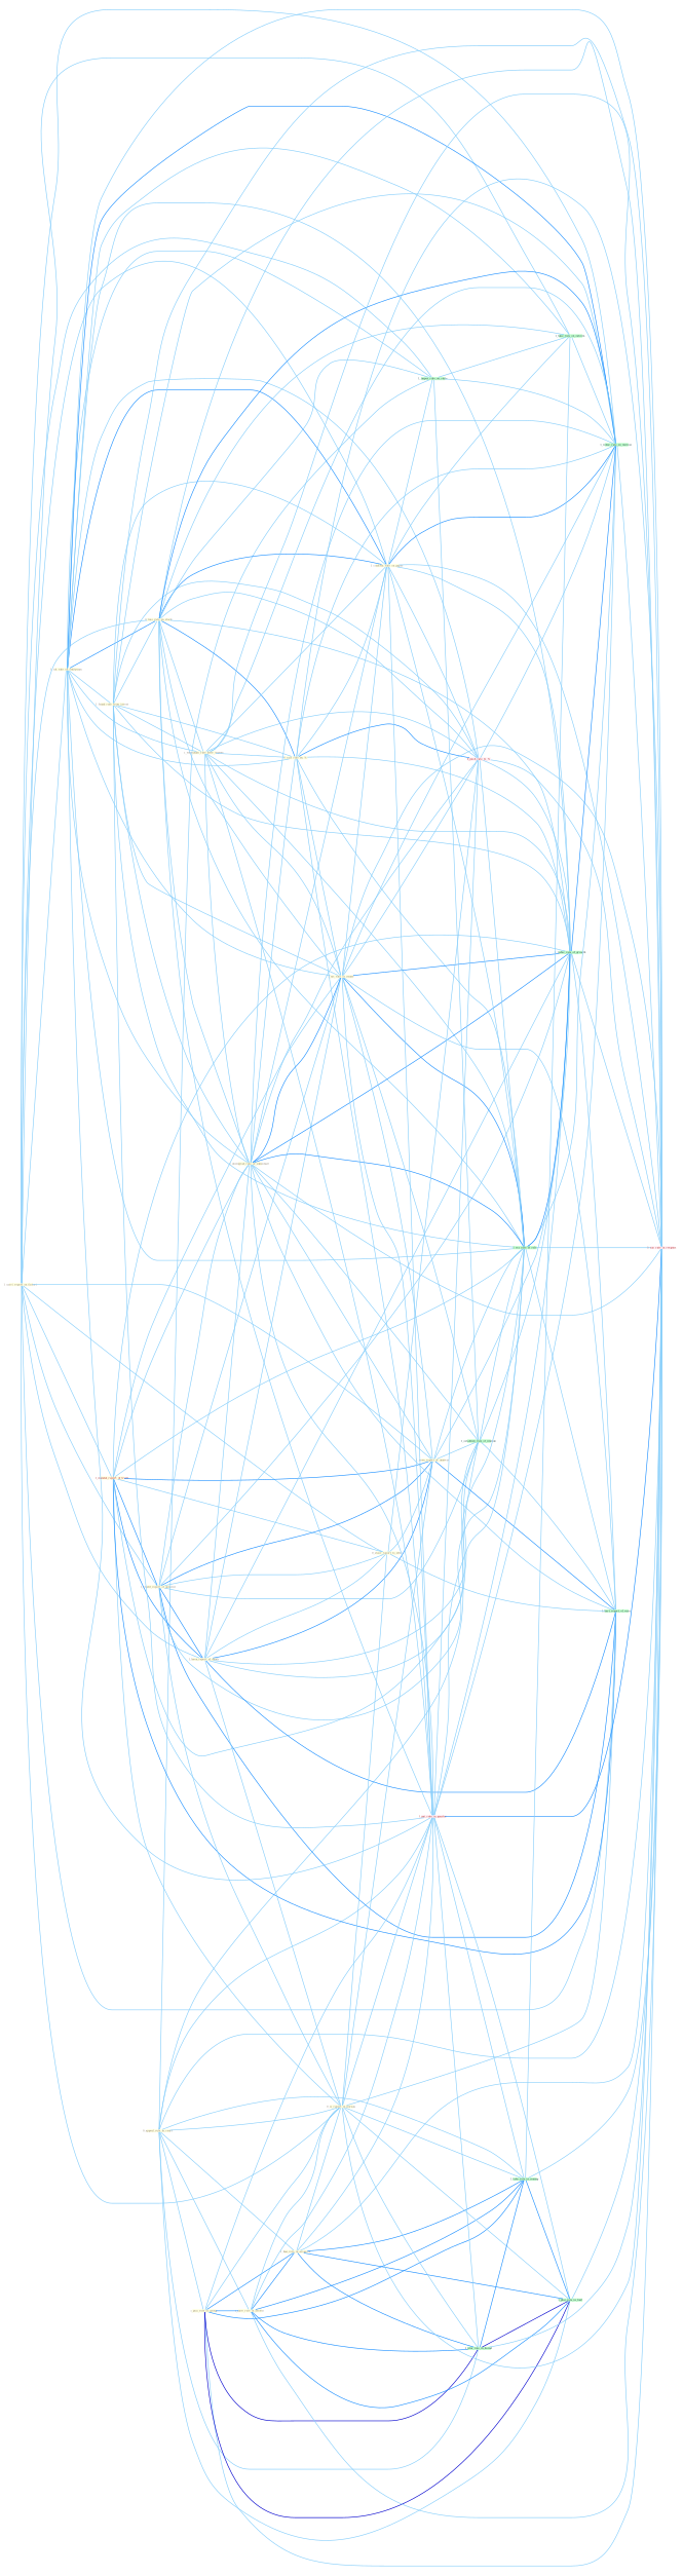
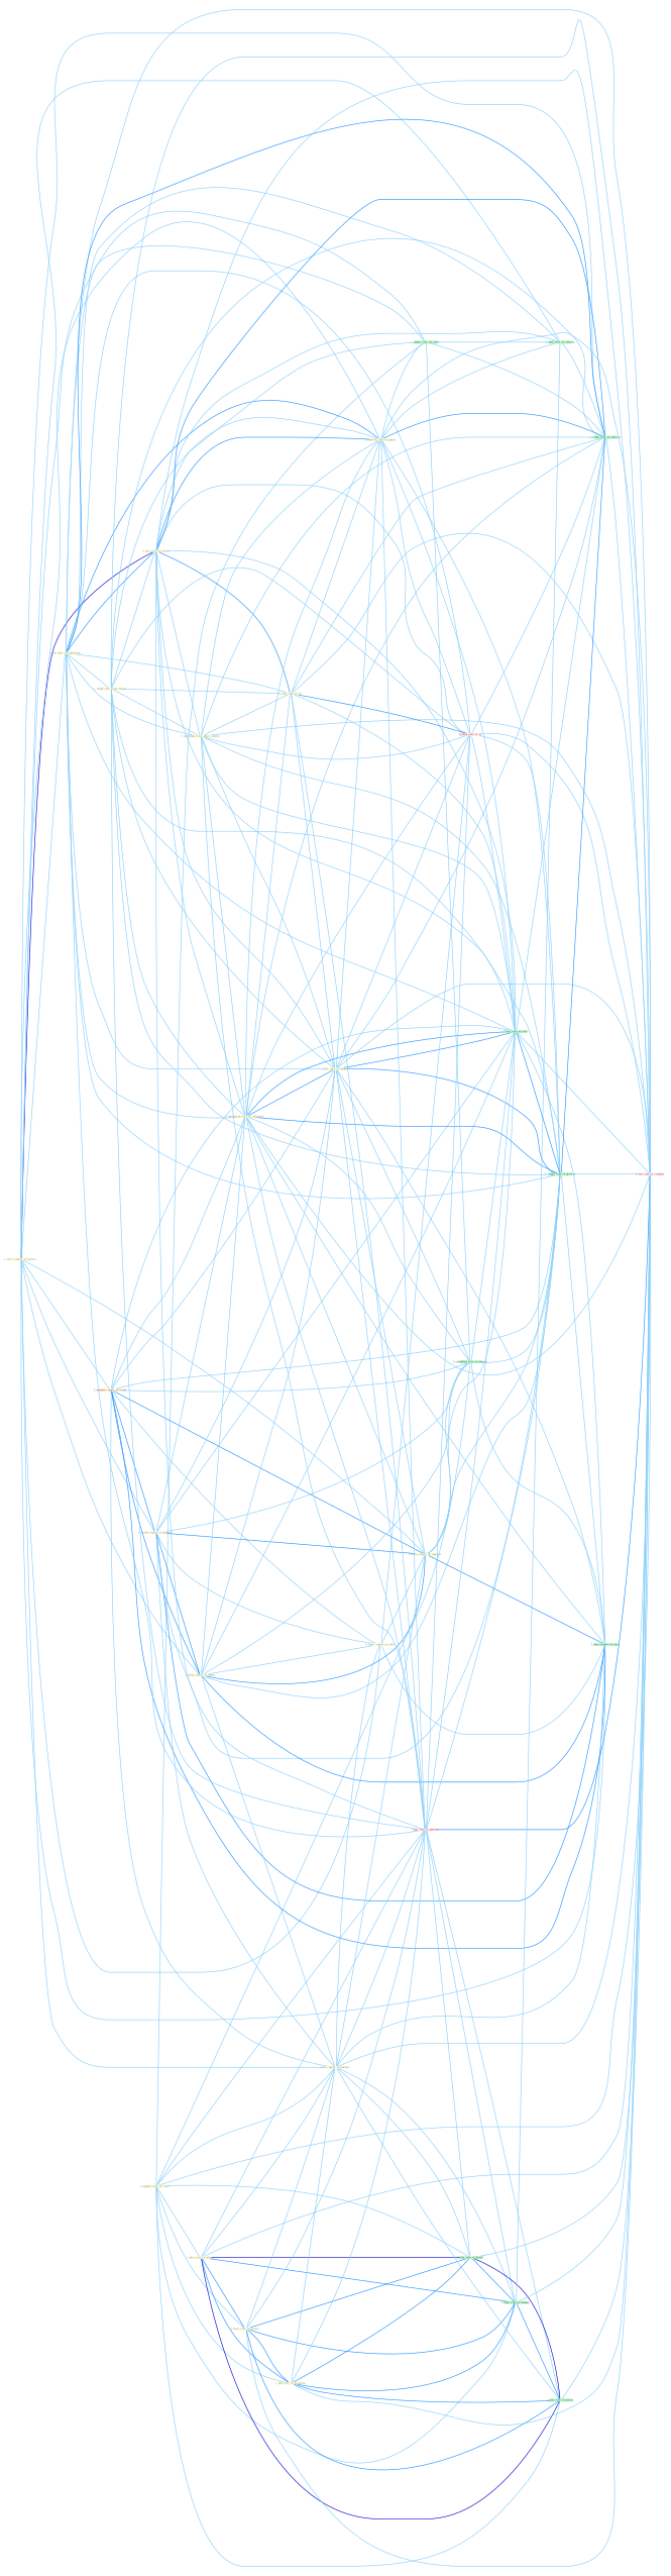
  graph {
    rankdir=LR
    node [color="#ffffe0" fixedsize=true fontcolor="#8b7d6b" fontsize=4 shape=polygon style=filled]
    edge [color="#87cefa" w=1]
    "1_carri_report_on_factori " [height=.06 width=.5]
    "0_appeal_rule_in_court " [height=.06 width=.5]
    "1_mandat_report_of_trade " [fontcolor="#b22222" height=.06 width=.5]
    "1_credit_report_of_genocid " [height=.06 width=.5]
    "1_been_report_of_death " [height=.06 width=.5]
    "1_plai_role_in_group " [height=.06 width=.5]
    "1_cut_rate_on_entitynam " [height=.06 width=.5]
    "1_found_rate_from_invest " [height=.06 width=.5]
    n9 [height=.06 label="3_rais_rate_on_stock" width=.5]
    "1_have_role_in_assess " [height=.06 width=.5]
    "1_ban_role_in_assassin " [height=.06 width=.5]
    "1_entitynam_rate_after_expens " [height=.06 width=.5]
    "1_downgrad_rate_of_subsidiari " [height=.06 width=.5]
    "0_rais_rate_by_% " [height=.06 width=.5]
    "1_hit_rate_of_leader " [height=.06 width=.5]
    "1_confirm_rate_on_paper " [height=.06 width=.5]
    "0_is_report_in_bureau " [height=.06 width=.5]
    "0_steer_report_to_offic " [height=.06 width=.5]
    "1_seen_report_of_unawar " [height=.06 width=.5]
    "0_pai_rate_in_quarter " [color="#fff0f5" fontcolor="#b22222" height=.06 width=.5]
    "0_push_rate_to_% " [color="#fff0f5" fontcolor="#b22222" height=.06 width=.5]
    "0_eas_rate_in_respons " [color="#fff0f5" fontcolor="#b22222" height=.06 width=.5]
    "1_impos_rule_on_state " [color="#BDFCC9" fontcolor="#2f4f4f" height=.06 width=.5]
    "1_take_risk_on_outcom " [color="#BDFCC9" fontcolor="#2f4f4f" height=.06 width=.5]
    "1_reduc_rate_on_million " [color="#BDFCC9" fontcolor="#2f4f4f" height=.06 width=.5]
    "1_hurt_report_of_earn " [color="#BDFCC9" fontcolor="#2f4f4f" height=.06 width=.5]
    "1_plai_role_in_decad " [color="#BDFCC9" fontcolor="#2f4f4f" height=.06 width=.5]
    "1_take_role_in_manag " [color="#BDFCC9" fontcolor="#2f4f4f" height=.06 width=.5]
    "1_establish_rule_of_immun " [color="#BDFCC9" fontcolor="#2f4f4f" height=.06 width=.5]
-   "1_plai_role_in_declin " [color="#BDFCC9" fontcolor="#2f4f4f" height=.06 width=.5 label="1_plai_role_in_hurt"]
+   "1_plai_role_in_declin " [color="#BDFCC9" fontcolor="#2f4f4f" height=.06 width=.5]
    n31 [color="#BDFCC9" fontcolor="#2f4f4f" height=.06 label="1_wa_rate_of_role" width=.5]
    "1_reduc_rate_of_growth " [color="#BDFCC9" fontcolor="#2f4f4f" height=.06 width=.5]
    subgraph sub_1 {
      "1_carri_report_on_factori "
      "0_appeal_rule_in_court "
      "1_mandat_report_of_trade "
      "1_credit_report_of_genocid "
      "1_been_report_of_death "
      "1_plai_role_in_group "
      "1_cut_rate_on_entitynam "
      "1_found_rate_from_invest "
      n9
      "1_have_role_in_assess "
      "1_ban_role_in_assassin "
      "1_entitynam_rate_after_expens "
      "1_downgrad_rate_of_subsidiari "
      "0_rais_rate_by_% "
      "1_hit_rate_of_leader "
      "1_confirm_rate_on_paper "
      "0_is_report_in_bureau "
      "0_steer_report_to_offic "
      "1_seen_report_of_unawar "
    }
    subgraph sub_2 {
      "0_pai_rate_in_quarter "
      "0_push_rate_to_% "
      "0_eas_rate_in_respons "
    }
    "1_carri_report_on_factori " -- "1_mandat_report_of_trade "
    "1_carri_report_on_factori " -- "1_credit_report_of_genocid "
    "1_carri_report_on_factori " -- "1_been_report_of_death "
    "1_carri_report_on_factori " -- "1_cut_rate_on_entitynam "
-   "1_carri_report_on_factori " -- n9
+   "1_carri_report_on_factori " -- n9 [color="#0000cd"]
    "1_carri_report_on_factori " -- "1_confirm_rate_on_paper "
    "1_carri_report_on_factori " -- "0_is_report_in_bureau "
    "1_carri_report_on_factori " -- "0_steer_report_to_offic "
    "1_carri_report_on_factori " -- "1_seen_report_of_unawar "
    "1_carri_report_on_factori " -- "1_impos_rule_on_state "
    "1_carri_report_on_factori " -- "1_take_risk_on_outcom "
    "1_carri_report_on_factori " -- "1_reduc_rate_on_million "
    "1_carri_report_on_factori " -- "1_hurt_report_of_earn "
    "0_appeal_rule_in_court " -- "1_plai_role_in_group "
    "0_appeal_rule_in_court " -- "1_have_role_in_assess "
    "0_appeal_rule_in_court " -- "1_ban_role_in_assassin "
    "0_appeal_rule_in_court " -- "0_is_report_in_bureau "
    "0_appeal_rule_in_court " -- "0_pai_rate_in_quarter "
    "0_appeal_rule_in_court " -- "0_eas_rate_in_respons "
    "0_appeal_rule_in_court " -- "1_impos_rule_on_state "
    "0_appeal_rule_in_court " -- "1_plai_role_in_decad "
    "0_appeal_rule_in_court " -- "1_take_role_in_manag "
    "0_appeal_rule_in_court " -- "1_establish_rule_of_immun "
    "0_appeal_rule_in_court " -- "1_plai_role_in_declin "
    "1_mandat_report_of_trade " -- "1_credit_report_of_genocid " [color="#1e90ff" w=2]
    "1_mandat_report_of_trade " -- "1_been_report_of_death " [color="#1e90ff" w=2]
    "1_mandat_report_of_trade " -- "1_downgrad_rate_of_subsidiari "
    "1_mandat_report_of_trade " -- "1_hit_rate_of_leader "
    "1_mandat_report_of_trade " -- "0_is_report_in_bureau "
    "1_mandat_report_of_trade " -- "0_steer_report_to_offic "
    "1_mandat_report_of_trade " -- "1_seen_report_of_unawar " [color="#1e90ff" w=2]
    "1_mandat_report_of_trade " -- "1_hurt_report_of_earn " [color="#1e90ff" w=2]
    "1_mandat_report_of_trade " -- "1_establish_rule_of_immun "
    "1_mandat_report_of_trade " -- n31
    "1_mandat_report_of_trade " -- "1_reduc_rate_of_growth "
    "1_credit_report_of_genocid " -- "1_been_report_of_death " [color="#1e90ff" w=2]
    "1_credit_report_of_genocid " -- "1_downgrad_rate_of_subsidiari "
    "1_credit_report_of_genocid " -- "1_hit_rate_of_leader "
    "1_credit_report_of_genocid " -- "0_is_report_in_bureau "
    "1_credit_report_of_genocid " -- "0_steer_report_to_offic "
    "1_credit_report_of_genocid " -- "1_seen_report_of_unawar " [color="#1e90ff" w=2]
    "1_credit_report_of_genocid " -- "1_hurt_report_of_earn " [color="#1e90ff" w=2]
    "1_credit_report_of_genocid " -- "1_establish_rule_of_immun "
    "1_credit_report_of_genocid " -- n31
    "1_credit_report_of_genocid " -- "1_reduc_rate_of_growth "
    "1_been_report_of_death " -- "1_downgrad_rate_of_subsidiari "
    "1_been_report_of_death " -- "1_hit_rate_of_leader "
    "1_been_report_of_death " -- "0_is_report_in_bureau "
    "1_been_report_of_death " -- "0_steer_report_to_offic "
    "1_been_report_of_death " -- "1_seen_report_of_unawar " [color="#1e90ff" w=2]
    "1_been_report_of_death " -- "1_hurt_report_of_earn " [color="#1e90ff" w=2]
    "1_been_report_of_death " -- "1_establish_rule_of_immun "
    "1_been_report_of_death " -- n31
    "1_been_report_of_death " -- "1_reduc_rate_of_growth "
    "1_plai_role_in_group " -- "1_have_role_in_assess " [color="#1e90ff" w=2]
    "1_plai_role_in_group " -- "1_ban_role_in_assassin " [color="#1e90ff" w=2]
    "1_plai_role_in_group " -- "0_is_report_in_bureau "
    "1_plai_role_in_group " -- "0_pai_rate_in_quarter "
    "1_plai_role_in_group " -- "0_eas_rate_in_respons "
    "1_plai_role_in_group " -- "1_plai_role_in_decad " [color="#0000cd" w=3]
    "1_plai_role_in_group " -- "1_take_role_in_manag " [color="#1e90ff" w=2]
    "1_plai_role_in_group " -- "1_plai_role_in_declin " [color="#0000cd" w=3]
    "1_cut_rate_on_entitynam " -- "1_found_rate_from_invest "
    "1_cut_rate_on_entitynam " -- n9 [color="#1e90ff" w=2]
    "1_cut_rate_on_entitynam " -- "1_entitynam_rate_after_expens "
    "1_cut_rate_on_entitynam " -- "1_downgrad_rate_of_subsidiari "
    "1_cut_rate_on_entitynam " -- "0_rais_rate_by_% "
    "1_cut_rate_on_entitynam " -- "1_hit_rate_of_leader "
    "1_cut_rate_on_entitynam " -- "1_confirm_rate_on_paper " [color="#1e90ff" w=2]
    "1_cut_rate_on_entitynam " -- "0_pai_rate_in_quarter "
    "1_cut_rate_on_entitynam " -- "0_push_rate_to_% "
    "1_cut_rate_on_entitynam " -- "0_eas_rate_in_respons "
    "1_cut_rate_on_entitynam " -- "1_impos_rule_on_state "
    "1_cut_rate_on_entitynam " -- "1_take_risk_on_outcom "
    "1_cut_rate_on_entitynam " -- "1_reduc_rate_on_million " [color="#1e90ff" w=2]
    "1_cut_rate_on_entitynam " -- n31
    "1_cut_rate_on_entitynam " -- "1_reduc_rate_of_growth "
    "1_found_rate_from_invest " -- n9
    "1_found_rate_from_invest " -- "1_entitynam_rate_after_expens "
    "1_found_rate_from_invest " -- "1_downgrad_rate_of_subsidiari "
    "1_found_rate_from_invest " -- "0_rais_rate_by_% "
    "1_found_rate_from_invest " -- "1_hit_rate_of_leader "
    "1_found_rate_from_invest " -- "1_confirm_rate_on_paper "
    "1_found_rate_from_invest " -- "0_pai_rate_in_quarter "
    "1_found_rate_from_invest " -- "0_push_rate_to_% "
    "1_found_rate_from_invest " -- "0_eas_rate_in_respons "
    "1_found_rate_from_invest " -- "1_reduc_rate_on_million "
    "1_found_rate_from_invest " -- n31
    "1_found_rate_from_invest " -- "1_reduc_rate_of_growth "
    n9 -- "1_entitynam_rate_after_expens "
    n9 -- "1_downgrad_rate_of_subsidiari "
    n9 -- "0_rais_rate_by_% " [color="#1e90ff" w=2]
    n9 -- "1_hit_rate_of_leader "
    n9 -- "1_confirm_rate_on_paper " [color="#1e90ff" w=2]
    n9 -- "0_pai_rate_in_quarter "
    n9 -- "0_push_rate_to_% "
    n9 -- "0_eas_rate_in_respons "
    n9 -- "1_impos_rule_on_state "
    n9 -- "1_take_risk_on_outcom "
    n9 -- "1_reduc_rate_on_million " [color="#1e90ff" w=2]
    n9 -- n31
    n9 -- "1_reduc_rate_of_growth "
    "1_have_role_in_assess " -- "1_ban_role_in_assassin " [color="#1e90ff" w=2]
    "1_have_role_in_assess " -- "0_is_report_in_bureau "
    "1_have_role_in_assess " -- "0_pai_rate_in_quarter "
    "1_have_role_in_assess " -- "0_eas_rate_in_respons "
    "1_have_role_in_assess " -- "1_plai_role_in_decad " [color="#1e90ff" w=2]
    "1_have_role_in_assess " -- "1_take_role_in_manag " [color="#1e90ff" w=2]
    "1_have_role_in_assess " -- "1_plai_role_in_declin " [color="#1e90ff" w=2]
    "1_ban_role_in_assassin " -- "0_is_report_in_bureau "
    "1_ban_role_in_assassin " -- "0_pai_rate_in_quarter "
    "1_ban_role_in_assassin " -- "0_eas_rate_in_respons "
    "1_ban_role_in_assassin " -- "1_plai_role_in_decad " [color="#1e90ff" w=2]
    "1_ban_role_in_assassin " -- "1_take_role_in_manag " [color="#1e90ff" w=2]
    "1_ban_role_in_assassin " -- "1_plai_role_in_declin " [color="#1e90ff" w=2]
    "1_entitynam_rate_after_expens " -- "1_downgrad_rate_of_subsidiari "
    "1_entitynam_rate_after_expens " -- "0_rais_rate_by_% "
    "1_entitynam_rate_after_expens " -- "1_hit_rate_of_leader "
    "1_entitynam_rate_after_expens " -- "1_confirm_rate_on_paper "
    "1_entitynam_rate_after_expens " -- "0_pai_rate_in_quarter "
    "1_entitynam_rate_after_expens " -- "0_push_rate_to_% "
    "1_entitynam_rate_after_expens " -- "0_eas_rate_in_respons "
    "1_entitynam_rate_after_expens " -- "1_reduc_rate_on_million "
    "1_entitynam_rate_after_expens " -- n31
    "1_entitynam_rate_after_expens " -- "1_reduc_rate_of_growth "
    "1_downgrad_rate_of_subsidiari " -- "0_rais_rate_by_% "
    "1_downgrad_rate_of_subsidiari " -- "1_hit_rate_of_leader " [color="#1e90ff" w=2]
    "1_downgrad_rate_of_subsidiari " -- "1_confirm_rate_on_paper "
    "1_downgrad_rate_of_subsidiari " -- "1_seen_report_of_unawar "
    "1_downgrad_rate_of_subsidiari " -- "0_pai_rate_in_quarter "
    "1_downgrad_rate_of_subsidiari " -- "0_push_rate_to_% "
    "1_downgrad_rate_of_subsidiari " -- "0_eas_rate_in_respons "
    "1_downgrad_rate_of_subsidiari " -- "1_reduc_rate_on_million "
    "1_downgrad_rate_of_subsidiari " -- "1_hurt_report_of_earn "
    "1_downgrad_rate_of_subsidiari " -- "1_establish_rule_of_immun "
    "1_downgrad_rate_of_subsidiari " -- n31 [color="#1e90ff" w=2]
    "1_downgrad_rate_of_subsidiari " -- "1_reduc_rate_of_growth " [color="#1e90ff" w=2]
    "0_rais_rate_by_% " -- "1_hit_rate_of_leader "
    "0_rais_rate_by_% " -- "1_confirm_rate_on_paper "
    "0_rais_rate_by_% " -- "0_pai_rate_in_quarter "
    "0_rais_rate_by_% " -- "0_push_rate_to_% " [color="#1e90ff" w=2]
    "0_rais_rate_by_% " -- "0_eas_rate_in_respons "
    "0_rais_rate_by_% " -- "1_reduc_rate_on_million "
    "0_rais_rate_by_% " -- n31
-   "0_rais_rate_by_% " -- "1_reduc_rate_of_growth "
    "1_hit_rate_of_leader " -- "1_confirm_rate_on_paper "
    "1_hit_rate_of_leader " -- "1_seen_report_of_unawar "
    "1_hit_rate_of_leader " -- "0_pai_rate_in_quarter "
    "1_hit_rate_of_leader " -- "0_push_rate_to_% "
    "1_hit_rate_of_leader " -- "0_eas_rate_in_respons "
    "1_hit_rate_of_leader " -- "1_reduc_rate_on_million "
    "1_hit_rate_of_leader " -- "1_hurt_report_of_earn "
    "1_hit_rate_of_leader " -- "1_establish_rule_of_immun "
    "1_hit_rate_of_leader " -- n31 [color="#1e90ff" w=2]
    "1_hit_rate_of_leader " -- "1_reduc_rate_of_growth " [color="#1e90ff" w=2]
    "1_confirm_rate_on_paper " -- "0_pai_rate_in_quarter "
    "1_confirm_rate_on_paper " -- "0_push_rate_to_% "
    "1_confirm_rate_on_paper " -- "0_eas_rate_in_respons "
    "1_confirm_rate_on_paper " -- "1_impos_rule_on_state "
    "1_confirm_rate_on_paper " -- "1_take_risk_on_outcom "
    "1_confirm_rate_on_paper " -- "1_reduc_rate_on_million " [color="#1e90ff" w=2]
    "1_confirm_rate_on_paper " -- n31
    "1_confirm_rate_on_paper " -- "1_reduc_rate_of_growth "
    "0_is_report_in_bureau " -- "0_steer_report_to_offic "
    "0_is_report_in_bureau " -- "1_seen_report_of_unawar "
    "0_is_report_in_bureau " -- "0_pai_rate_in_quarter "
    "0_is_report_in_bureau " -- "0_eas_rate_in_respons "
    "0_is_report_in_bureau " -- "1_hurt_report_of_earn "
    "0_is_report_in_bureau " -- "1_plai_role_in_decad "
    "0_is_report_in_bureau " -- "1_take_role_in_manag "
    "0_is_report_in_bureau " -- "1_plai_role_in_declin "
    "0_steer_report_to_offic " -- "1_seen_report_of_unawar "
    "0_steer_report_to_offic " -- "0_push_rate_to_% "
    "0_steer_report_to_offic " -- "1_hurt_report_of_earn "
    "1_seen_report_of_unawar " -- "1_hurt_report_of_earn " [color="#1e90ff" w=2]
    "1_seen_report_of_unawar " -- "1_establish_rule_of_immun "
    "1_seen_report_of_unawar " -- n31
    "1_seen_report_of_unawar " -- "1_reduc_rate_of_growth "
    "0_pai_rate_in_quarter " -- "0_push_rate_to_% "
    "0_pai_rate_in_quarter " -- "0_eas_rate_in_respons " [color="#1e90ff" w=2]
-   "0_pai_rate_in_quarter " -- "1_reduc_rate_on_million "
    "0_pai_rate_in_quarter " -- "1_plai_role_in_decad "
    "0_pai_rate_in_quarter " -- "1_take_role_in_manag "
    "0_pai_rate_in_quarter " -- "1_plai_role_in_declin "
    "0_pai_rate_in_quarter " -- n31
    "0_pai_rate_in_quarter " -- "1_reduc_rate_of_growth "
    "0_push_rate_to_% " -- "0_eas_rate_in_respons "
    "0_push_rate_to_% " -- "1_reduc_rate_on_million "
    "0_push_rate_to_% " -- n31
    "0_push_rate_to_% " -- "1_reduc_rate_of_growth "
    "1_impos_rule_on_state " -- "1_take_risk_on_outcom "
    "1_impos_rule_on_state " -- "1_reduc_rate_on_million "
    "1_impos_rule_on_state " -- "1_establish_rule_of_immun "
    "1_take_risk_on_outcom " -- "1_reduc_rate_on_million "
    "1_reduc_rate_on_million " -- "0_eas_rate_in_respons "
    "1_plai_role_in_decad " -- "0_eas_rate_in_respons "
    "1_plai_role_in_decad " -- "1_take_role_in_manag " [color="#1e90ff" w=2]
    "1_plai_role_in_decad " -- "1_plai_role_in_declin " [color="#0000cd" w=3]
    "1_take_role_in_manag " -- "0_eas_rate_in_respons "
    "1_take_role_in_manag " -- "1_take_risk_on_outcom "
    "1_take_role_in_manag " -- "1_plai_role_in_declin " [color="#1e90ff" w=2]
    "1_establish_rule_of_immun " -- "1_hurt_report_of_earn "
    "1_establish_rule_of_immun " -- n31
    "1_establish_rule_of_immun " -- "1_reduc_rate_of_growth "
    "1_plai_role_in_declin " -- "0_eas_rate_in_respons "
    n31 -- "0_eas_rate_in_respons "
    n31 -- "1_reduc_rate_on_million "
    n31 -- "1_hurt_report_of_earn "
    n31 -- "1_reduc_rate_of_growth " [color="#1e90ff" w=2]
    "1_reduc_rate_of_growth " -- "0_eas_rate_in_respons "
    "1_reduc_rate_of_growth " -- "1_reduc_rate_on_million " [color="#1e90ff" w=2]
    "1_reduc_rate_of_growth " -- "1_hurt_report_of_earn "
  }
